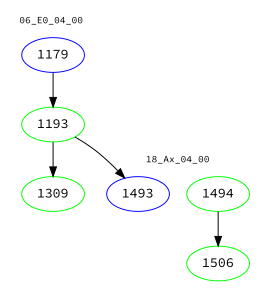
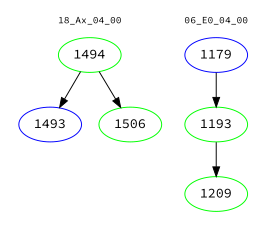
  digraph {
    fontname="Source Code Pro"
    node [color=green fontname="Source Code Pro"]
    edge [color=black fontname="Source Code Pro"]
    n1 [label=1494]
    n2 [color=blue label=1493]
    n3 [label=1506]
    n4 [label=1193]
    n5 [color=blue label=1179]
-   n6 [label=1309]
+   n6 [label=1209]
    subgraph cluster_1 {
      color=white
      fontsize=10
      label="18_Ax_04_00"
      n1
      n2
      n3
    }
    subgraph cluster_2 {
      color=white
      fontsize=10
      label="06_E0_04_00"
      n4
      n5
      n6
    }
-   n4 -> n2
+   n1 -> n2
    n1 -> n3
    n4 -> n6
    n5 -> n4
  }
